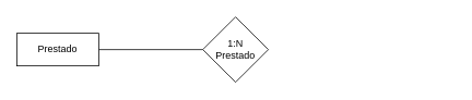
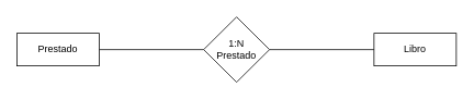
  <mxCell id="0" />
  <mxCell id="1" parent="0" />
  <mxCell id="2" style="edgeStyle=orthogonalEdgeStyle;rounded=0;orthogonalLoop=1;jettySize=auto;html=1;entryX=0;entryY=0.5;entryDx=0;entryDy=0;endArrow=none;endFill=0;" edge="1" parent="1" source="3" target="6"><mxGeometry relative="1" as="geometry" /></mxCell>
  <mxCell id="3" value="Prestado" style="whiteSpace=wrap;html=1;align=center;" vertex="1" parent="1"><mxGeometry x="20" y="40" width="100" height="40" as="geometry" /></mxCell>
+ <mxCell id="4" value="Libro" style="whiteSpace=wrap;html=1;align=center;" vertex="1" parent="1"><mxGeometry x="454" y="40" width="100" height="40" as="geometry" /></mxCell>
+ <mxCell id="5" style="edgeStyle=orthogonalEdgeStyle;rounded=0;orthogonalLoop=1;jettySize=auto;html=1;entryX=0;entryY=0.5;entryDx=0;entryDy=0;endArrow=none;endFill=0;" edge="1" parent="1" source="6" target="4"><mxGeometry relative="1" as="geometry" /></mxCell>
  <mxCell id="6" value="1:N&lt;br&gt;Prestado" style="rhombus;whiteSpace=wrap;html=1;" vertex="1" parent="1"><mxGeometry x="247" y="20" width="80" height="80" as="geometry" /></mxCell>
